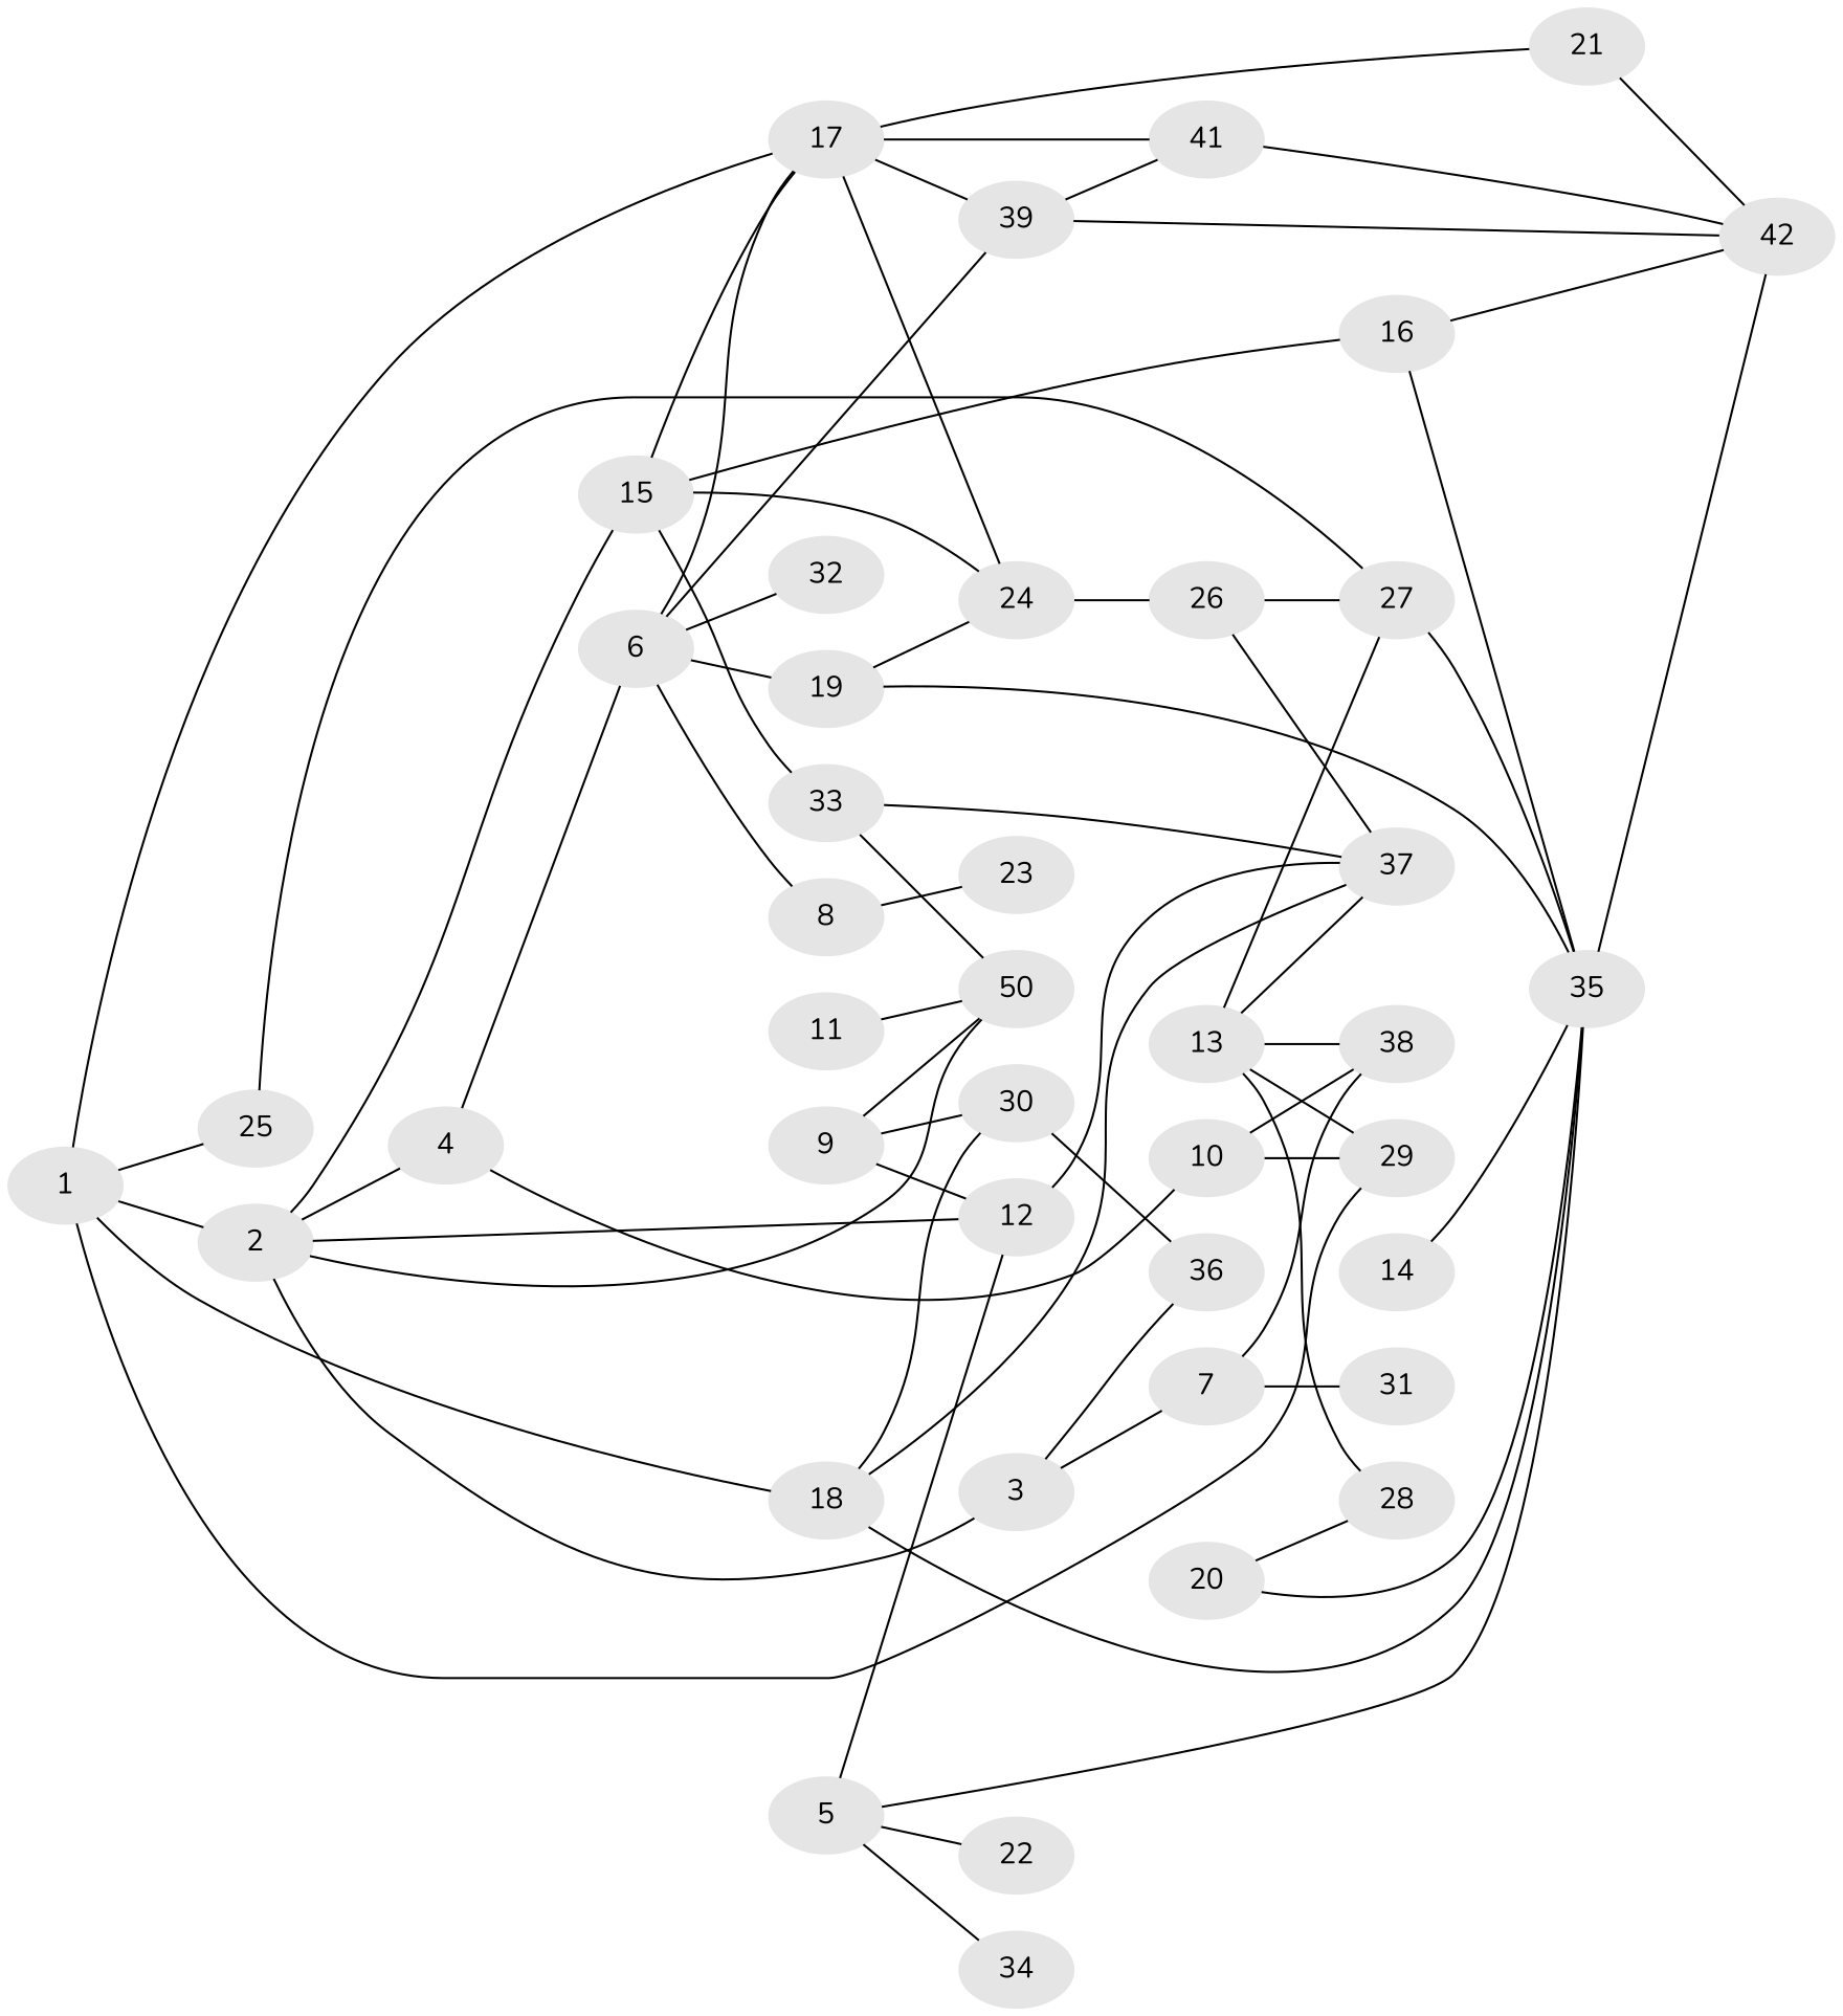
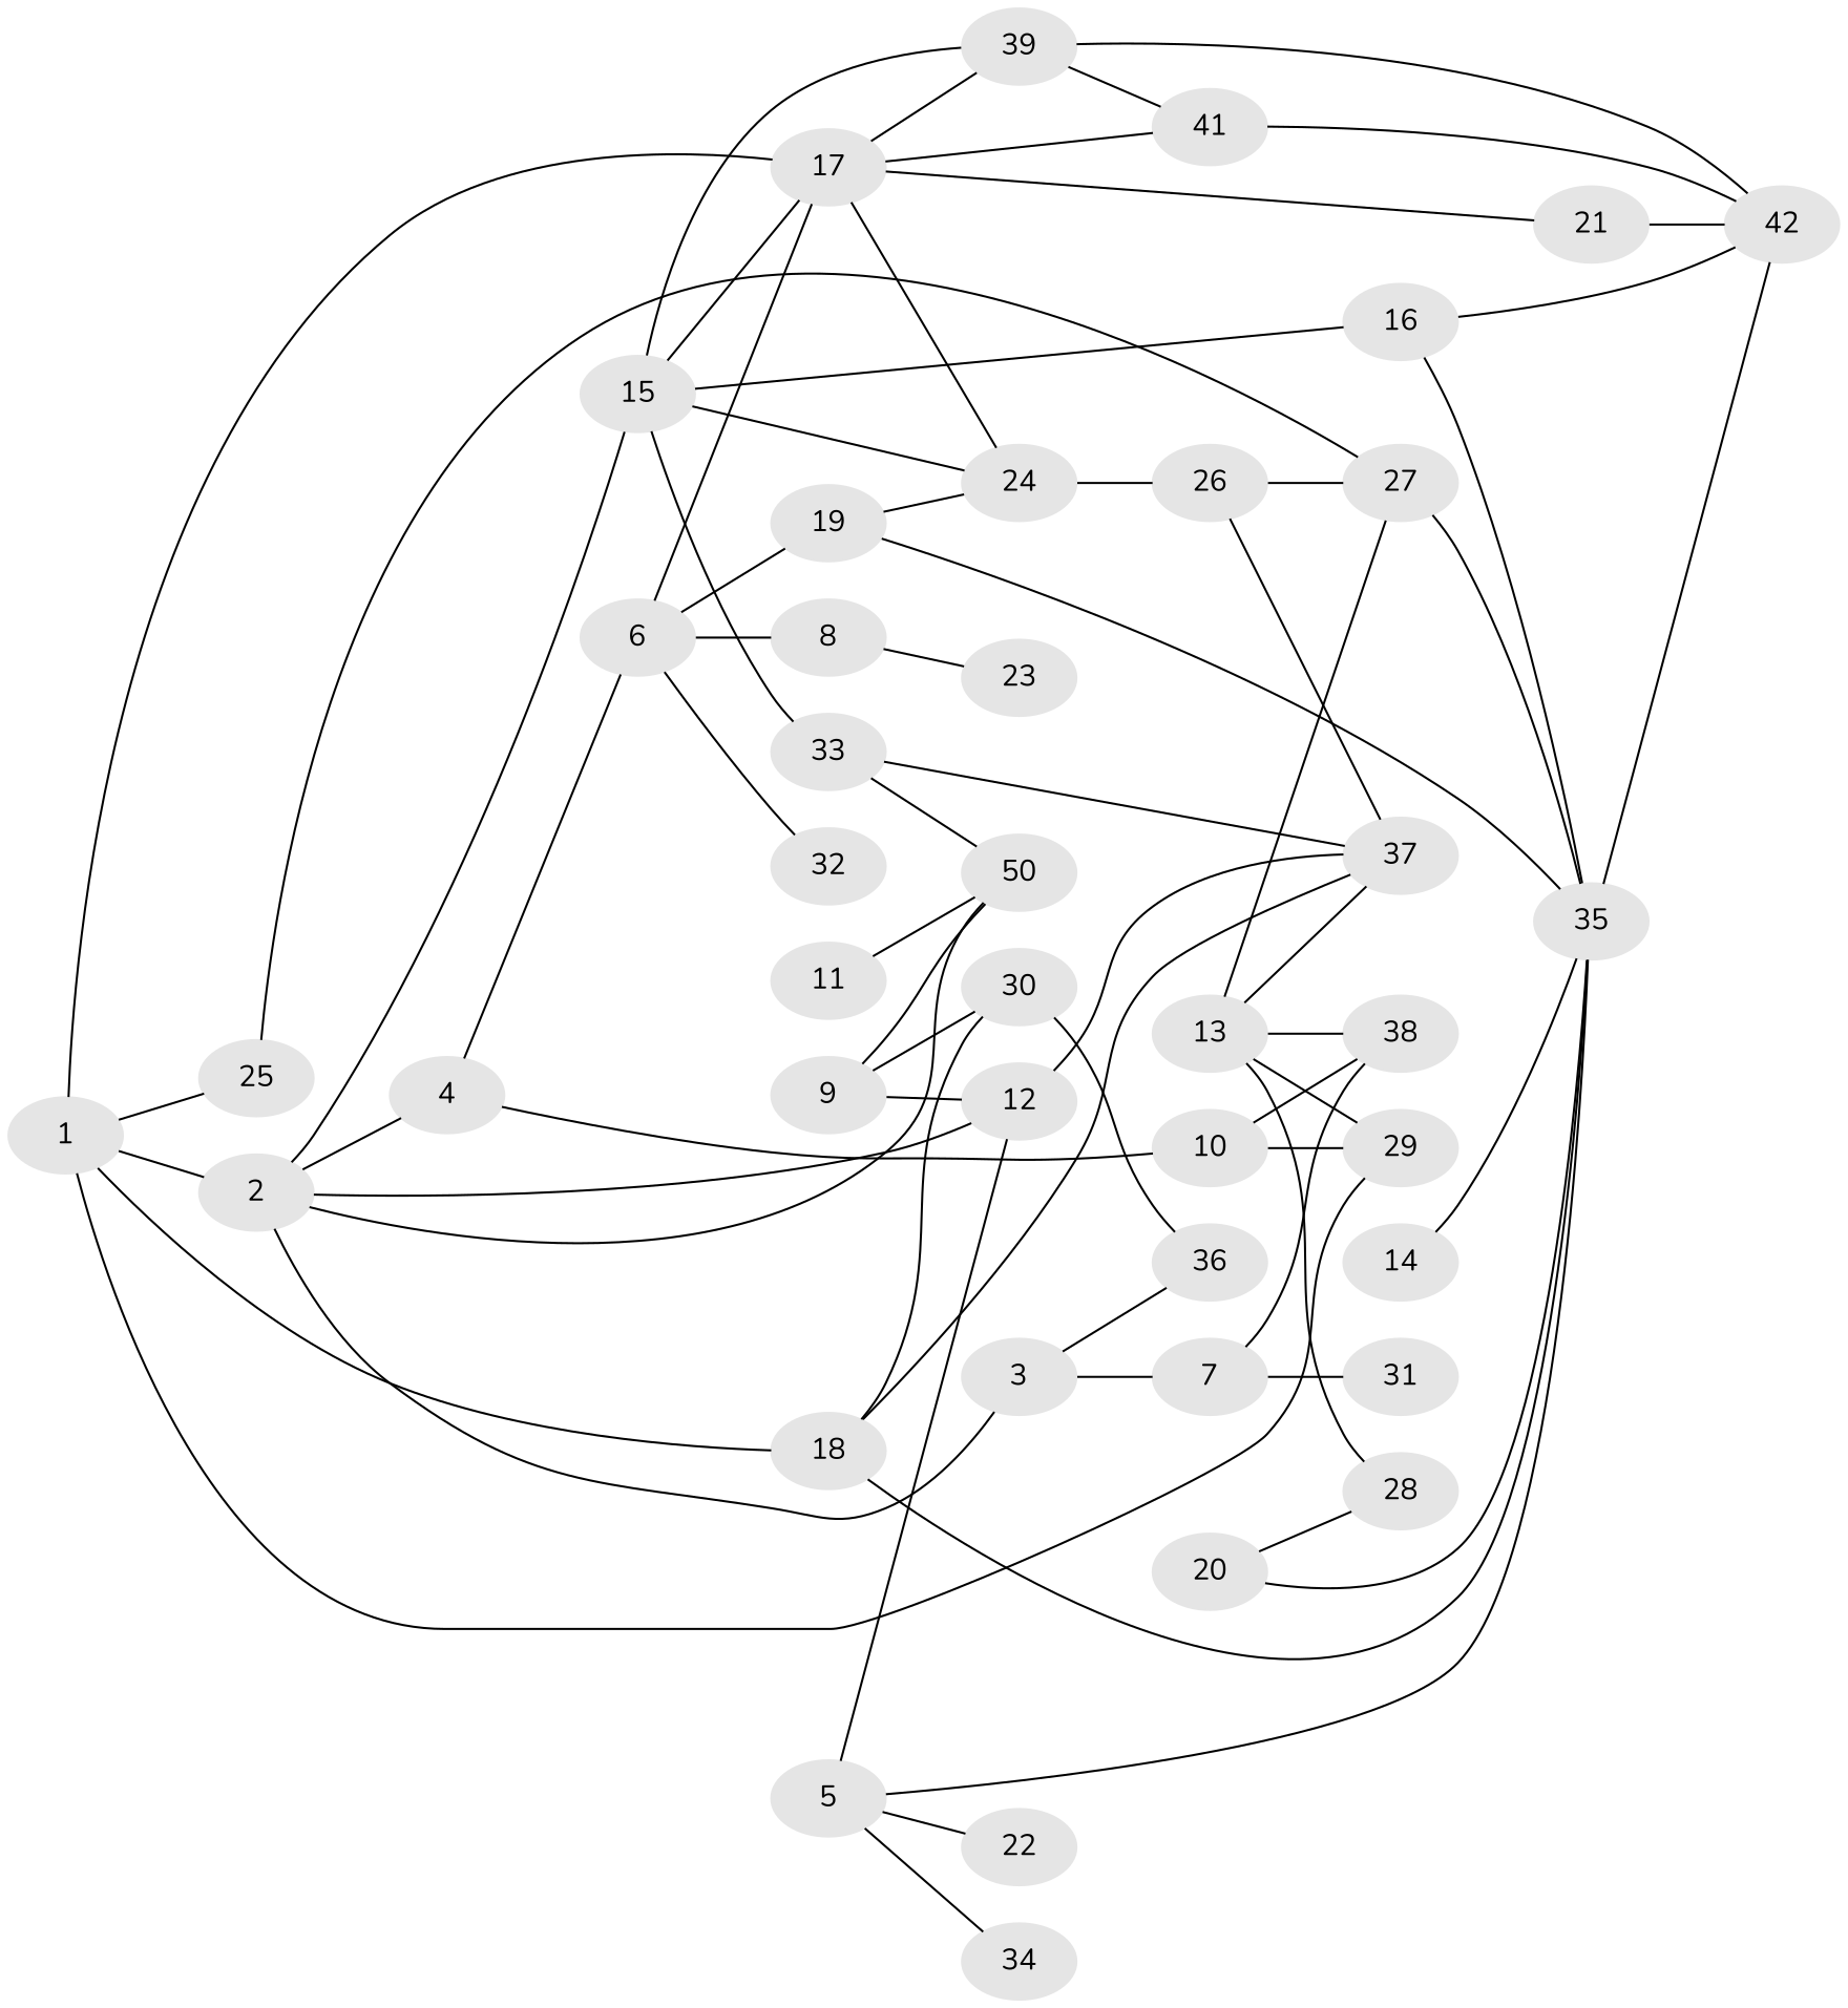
  graph {
    fontname=Nunito
    rankdir=LR
    node [color=gray90 fontname=Nunito style=filled]
    edge [fontname=Nunito weight=1.0]
    1
    2
    17
    18
    25
    29
    3
    4
    12
    15
    n11 [label=50]
    21
    39
    24
    41
    35
    30
    37
    27
    7
    36
    6
    10
    16
    33
    31
    38
    8
    32
    19
    5
    22
    34
    42
    23
    9
    11
    13
    28
    14
    26
    20
    1 -- 2
    1 -- 17
    1 -- 18
    1 -- 25 [weight=2.0]
    1 -- 29
    2 -- 3
    2 -- 4
    2 -- 12
    2 -- 15
    2 -- n11
    17 -- 21
    17 -- 39
    17 -- 24
    17 -- 41
    18 -- 35
    18 -- 30
    18 -- 37
    25 -- 27
    3 -- 7
    3 -- 36
    4 -- 6
    4 -- 10
    12 -- 37
    15 -- 17
    15 -- 24
    15 -- 16
    15 -- 33
    21 -- 42
    39 -- 41
    39 -- 42
    24 -- 26 [weight=2.0]
    41 -- 42
    35 -- 42
    30 -- 36
    27 -- 35
    7 -- 31
    7 -- 38
    6 -- 17
-   6 -- 39
+   15 -- 39
    6 -- 8
    6 -- 32
    6 -- 19
    10 -- 29
    10 -- 38
    16 -- 35
    16 -- 42
    33 -- n11
    33 -- 37
    8 -- 23
    19 -- 24
    19 -- 35
    5 -- 12
    5 -- 35
    5 -- 22
    5 -- 34
    9 -- 12
    9 -- n11
    9 -- 30
    11 -- n11
    13 -- 29
    13 -- 37
    13 -- 27
    13 -- 38
    13 -- 28
    14 -- 35
    26 -- 37
    26 -- 27
    20 -- 35
    20 -- 28
  }
